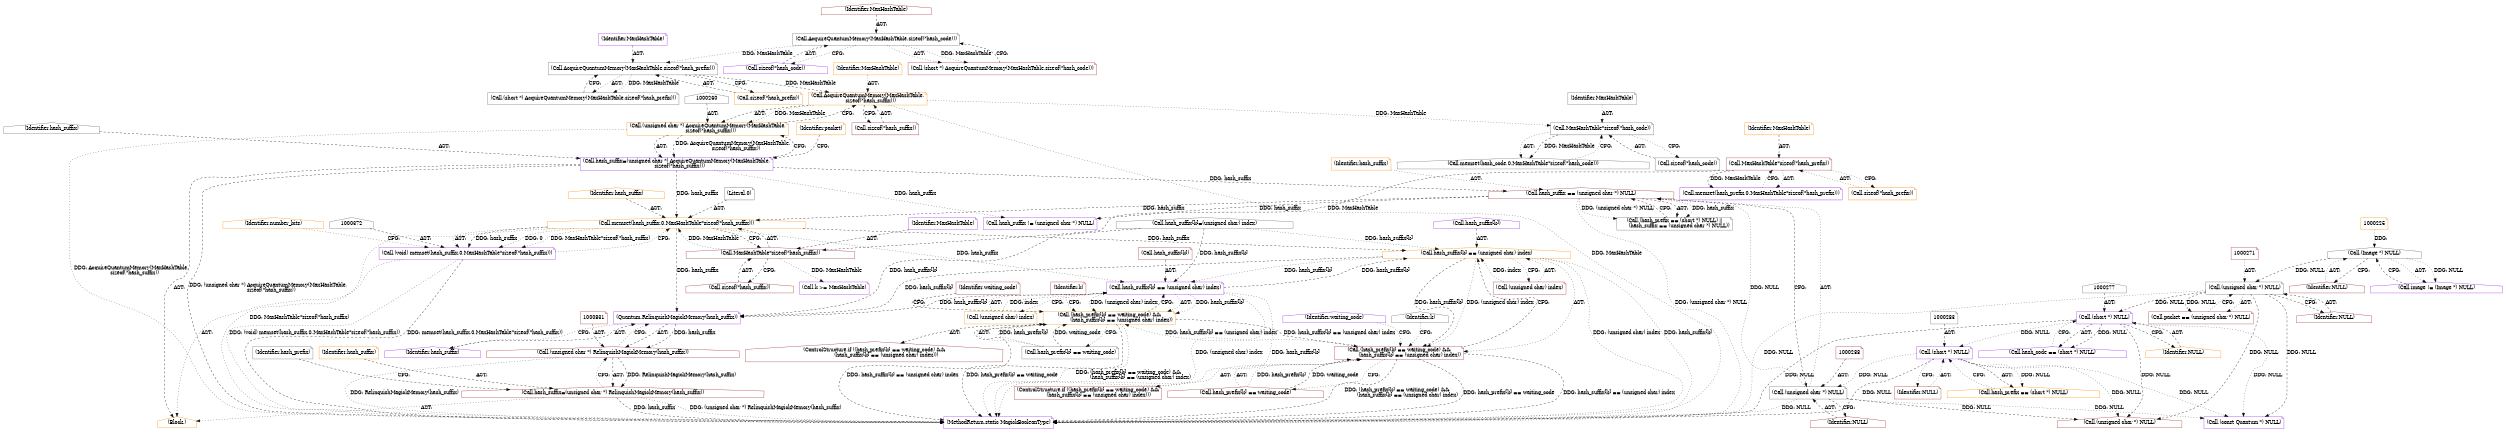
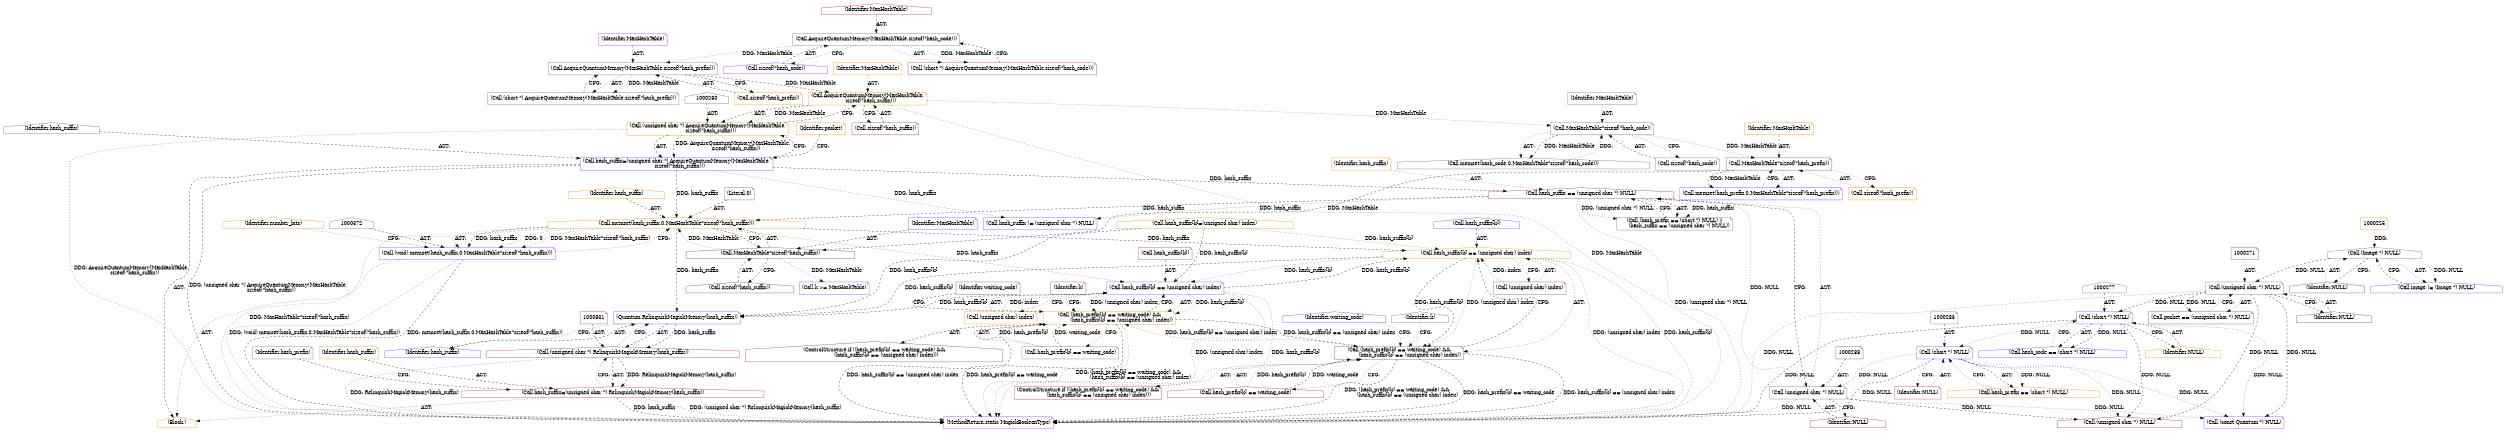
  digraph {
    node [color=brown shape=note]
    edge [style=dashed]
    n1 [color=darkorange label="(Call,memset(hash_suffix,0,MaxHashTable*sizeof(*hash_suffix)))" shape=house]
    n2 [label="(Call,MaxHashTable*sizeof(*hash_suffix))" shape=house]
    n3 [color=purple label="(Call,(void) memset(hash_suffix,0,MaxHashTable*sizeof(*hash_suffix)))"]
    n4 [color=darkorange label="(Call,hash_suffix[k] == (unsigned char) index)" shape=house]
    n5 [color=purple label="(Call,hash_suffix[k] == (unsigned char) index)"]
    n6 [color=purple label="(Quantum,RelinquishMagickMemory(hash_suffix))"]
    n7 [color=purple label="(MethodReturn,static MagickBooleanType)"]
    n8 [color=purple label="(Call,k >= MaxHashTable)"]
    n9 [label="(Call,sizeof(*hash_suffix))" shape=house]
    n10 [color=darkorange label="(Block,)" shape=house]
    n11 [label="(Call,(hash_prefix[k] == waiting_code) &&\n              (hash_suffix[k] == (unsigned char) index))"]
    n12 [label="(Call,(unsigned char) index)"]
    n13 [color=darkorange label="(Call,(hash_prefix[k] == waiting_code) &&\n                (hash_suffix[k] == (unsigned char) index))"]
    n14 [color=darkorange label="(Call,(unsigned char) index)"]
    n15 [label="(Call,(unsigned char *) RelinquishMagickMemory(hash_suffix))" shape=house]
    n16 [color=purple label="(Identifier,hash_suffix)" shape=house]
    n17 [label="(Call,hash_suffix == (unsigned char *) NULL)" shape=house]
    n18 [color=gray40 label="(Call,(unsigned char *) NULL)"]
    n19 [color=purple label="(Call,hash_suffix != (unsigned char *) NULL)"]
    n20 [color=gray40 label="(Call,(hash_prefix == (short *) NULL) ||\n      (hash_suffix == (unsigned char *) NULL))"]
    n21 [color=purple label="(Call,(const Quantum *) NULL)"]
    n22 [label="(Identifier,NULL)" shape=house]
    n23 [label="(Call,(unsigned char *) NULL)" shape=house]
    n24 [color=purple label="(Call,hash_suffix=(unsigned char *) AcquireQuantumMemory(MaxHashTable,\n    sizeof(*hash_suffix)))"]
    n25 [color=darkorange label="(Call,(unsigned char *) AcquireQuantumMemory(MaxHashTable,\n    sizeof(*hash_suffix)))"]
    n26 [color=darkorange label="(Call,AcquireQuantumMemory(MaxHashTable,\n    sizeof(*hash_suffix)))"]
    n27 [color=gray40 label="(Call,MaxHashTable*sizeof(*hash_code))"]
    n28 [label="(Call,sizeof(*hash_suffix))"]
    n29 [label="(Call,MaxHashTable*sizeof(*hash_prefix))"]
    n30 [color=gray40 label="(Call,sizeof(*hash_code))"]
    n31 [color=gray40 label="(Call,memset(hash_code,0,MaxHashTable*sizeof(*hash_code)))" shape=house]
    n32 [color=gray40 label="(Call,AcquireQuantumMemory(MaxHashTable,sizeof(*hash_prefix)))"]
    n33 [color=gray40 label="(Call,(short *) AcquireQuantumMemory(MaxHashTable,sizeof(*hash_prefix)))"]
    n34 [color=darkorange label="(Call,sizeof(*hash_prefix))"]
    n35 [color=gray40 label="(Call,AcquireQuantumMemory(MaxHashTable,sizeof(*hash_code)))"]
    n36 [color=purple label="(Call,sizeof(*hash_code))" shape=house]
    n37 [label="(Call,(short *) AcquireQuantumMemory(MaxHashTable,sizeof(*hash_code)))"]
    n38 [color=purple label="(Call,(short *) NULL)"]
    n39 [label="(Identifier,NULL)"]
    n40 [color=darkorange label="(Call,hash_prefix == (short *) NULL)" shape=house]
    n41 [color=purple label="(Call,(short *) NULL)"]
    n42 [color=purple label="(Call,hash_code == (short *) NULL)" shape=house]
    n43 [color=darkorange label="(Identifier,NULL)" shape=house]
    n44 [color=gray40 label="(Call,(unsigned char *) NULL)"]
    n45 [label="(Identifier,NULL)" shape=house]
    n46 [label="(Call,packet == (unsigned char *) NULL)"]
    n47 [color=gray40 label="(Call,(Image *) NULL)" shape=house]
    n48 [label="(Identifier,NULL)" shape=house]
    n49 [color=purple label="(Call,image != (Image *) NULL)" shape=house]
    n50 [color=darkorange label="(Call,sizeof(*hash_prefix))"]
    n51 [color=purple label="(Call,memset(hash_prefix,0,MaxHashTable*sizeof(*hash_prefix)))"]
    n52 [label="(ControlStructure,if ((hash_prefix[k] == waiting_code) &&\n              (hash_suffix[k] == (unsigned char) index)))"]
    n53 [label="(Call,hash_prefix[k] == waiting_code)" shape=house]
    n54 [color=gray40 label="(Call,hash_prefix[k] == waiting_code)"]
    n55 [label="(ControlStructure,if ((hash_prefix[k] == waiting_code) &&\n                (hash_suffix[k] == (unsigned char) index)))" shape=house]
    n56 [label="(Call,hash_suffix=(unsigned char *) RelinquishMagickMemory(hash_suffix))" shape=house]
    n57 [label="(Identifier,k)"]
    n58 [color=purple label="(Identifier,MaxHashTable)"]
    n59 [label="(Call,hash_suffix[k])"]
    n60 [color=purple label="(Identifier,waiting_code)" shape=house]
    n61 [color=gray40 label="(Identifier,MaxHashTable)"]
    n62 [color=darkorange label="(Identifier,packet)"]
    n63 [color=purple label="(Call,hash_suffix[k])" shape=house]
    n64 [color=darkorange label="(Identifier,hash_suffix)" shape=house]
    n65 [color=darkorange label="(Identifier,number_bits)" shape=house]
-   n66 [color=gray40 label="(Call,hash_suffix[k]=(unsigned char) index)" shape=house]
+   n66 [color=darkorange label="(Call,hash_suffix[k]=(unsigned char) index)" shape=house]
    n67 [color=darkorange label="(Identifier,MaxHashTable)"]
    n68 [color=darkorange label="(Identifier,hash_suffix)"]
    n69 [color=gray40 label="(Identifier,hash_prefix)"]
    n70 [label="(Identifier,MaxHashTable)" shape=house]
    n71 [label="(Identifier,waiting_code)"]
    n72 [color=purple label="(Identifier,MaxHashTable)"]
    n73 [color=gray40 label="(Identifier,hash_suffix)" shape=house]
    n74 [color=darkorange label="(Identifier,hash_suffix)"]
    n75 [color=darkorange label="(Identifier,MaxHashTable)"]
    n76 [color=gray40 label="(Identifier,k)" shape=house]
    n77 [color=gray40 label="(Literal,0)"]
    1000260 [color=gray40 shape=house]
    1000288
    1000283 [color=gray40]
    1000277 [color=gray40 shape=house]
    1000271
    1000225 [color=darkorange]
    1000372 [color=gray40 shape=house]
    1000831
    n1 -> n2 [label="CFG: "]
    n1 -> n3 [label="AST: " style=dotted]
    n1 -> n3 [label="DDG: hash_suffix"]
    n1 -> n3 [label="DDG: 0" style=dotted]
    n1 -> n3 [label="DDG: MaxHashTable*sizeof(*hash_suffix)" style=dotted]
    n1 -> n4 [label="DDG: hash_suffix"]
    n1 -> n5 [label="DDG: hash_suffix" style=dotted]
    n1 -> n6 [label="DDG: hash_suffix"]
    n1 -> n7 [label="DDG: MaxHashTable*sizeof(*hash_suffix)" style=dotted]
    n2 -> n1 [label="AST: "]
    n2 -> n1 [label="DDG: MaxHashTable" style=dotted]
    n2 -> n8 [label="DDG: MaxHashTable" style=dotted]
    n2 -> n9 [label="CFG: "]
    n3 -> n1 [label="CFG: " style=dotted]
    n3 -> n7 [label="DDG: memset(hash_suffix,0,MaxHashTable*sizeof(*hash_suffix))"]
    n3 -> n7 [label="DDG: (void) memset(hash_suffix,0,MaxHashTable*sizeof(*hash_suffix))" style=dotted]
    n3 -> n10 [label="AST: " style=dotted]
    n4 -> n5 [label="DDG: hash_suffix[k]" style=dotted]
    n4 -> n6 [label="DDG: hash_suffix[k]"]
    n4 -> n7 [label="DDG: (unsigned char) index" style=dotted]
    n4 -> n7 [label="DDG: hash_suffix[k]" style=dotted]
    n4 -> n11 [label="AST: " style=dotted]
    n4 -> n11 [label="DDG: hash_suffix[k]"]
    n4 -> n11 [label="DDG: (unsigned char) index" style=dotted]
    n4 -> n12 [label="CFG: " style=dotted]
    n5 -> n4 [label="DDG: hash_suffix[k]"]
    n5 -> n6 [label="DDG: hash_suffix[k]"]
    n5 -> n7 [label="DDG: hash_suffix[k]" style=dotted]
    n5 -> n7 [label="DDG: (unsigned char) index" style=dotted]
    n5 -> n13 [label="AST: " style=dotted]
    n5 -> n13 [label="DDG: hash_suffix[k]" style=dotted]
    n5 -> n13 [label="DDG: (unsigned char) index" style=dotted]
    n5 -> n14 [label="CFG: " style=dotted]
    n6 -> n15 [label="AST: "]
    n6 -> n15 [label="DDG: hash_suffix"]
    n6 -> n16 [label="CFG: " style=dotted]
    n9 -> n2 [label="AST: "]
    n11 -> n4 [label="CFG: "]
    n11 -> n7 [label="DDG: hash_prefix[k] == waiting_code"]
    n11 -> n7 [label="DDG: hash_suffix[k] == (unsigned char) index"]
    n11 -> n7 [label="DDG: (hash_prefix[k] == waiting_code) &&\n              (hash_suffix[k] == (unsigned char) index)"]
    n11 -> n13 [label="DDG: hash_suffix[k] == (unsigned char) index" style=dotted]
    n11 -> n52 [label="AST: " style=dotted]
    n11 -> n53 [label="CFG: " style=dotted]
    n12 -> n4 [label="AST: " style=dotted]
    n12 -> n4 [label="DDG: index" style=dotted]
    n13 -> n5 [label="CFG: "]
    n13 -> n7 [label="DDG: hash_suffix[k] == (unsigned char) index"]
    n13 -> n7 [label="DDG: hash_prefix[k] == waiting_code"]
    n13 -> n7 [label="DDG: (hash_prefix[k] == waiting_code) &&\n                (hash_suffix[k] == (unsigned char) index)" style=dotted]
    n13 -> n11 [label="DDG: hash_suffix[k] == (unsigned char) index"]
    n13 -> n54 [label="CFG: " style=dotted]
    n13 -> n55 [label="AST: "]
    n14 -> n5 [label="AST: " style=dotted]
    n14 -> n5 [label="DDG: index" style=dotted]
    n15 -> n6 [label="CFG: " style=dotted]
    n15 -> n7 [label="DDG: RelinquishMagickMemory(hash_suffix)" style=dotted]
    n15 -> n56 [label="AST: "]
    n15 -> n56 [label="DDG: RelinquishMagickMemory(hash_suffix)"]
    n16 -> n6 [label="AST: "]
    n17 -> n1 [label="DDG: hash_suffix"]
    n17 -> n7 [label="DDG: (unsigned char *) NULL" style=dotted]
    n17 -> n18 [label="CFG: "]
-   n17 -> n19 [label="DDG: hash_suffix"]
+   n17 -> n19 [label="DDG: hash_suffix" style=dotted]
    n17 -> n20 [label="AST: "]
    n17 -> n20 [label="DDG: hash_suffix" style=dotted]
    n17 -> n20 [label="DDG: (unsigned char *) NULL" style=dotted]
    n18 -> n7 [label="DDG: NULL" style=dotted]
    n18 -> n17 [label="AST: " style=dotted]
    n18 -> n17 [label="DDG: NULL" style=dotted]
    n18 -> n21 [label="DDG: NULL" style=dotted]
    n18 -> n22 [label="CFG: "]
    n18 -> n23 [label="DDG: NULL"]
    n20 -> n17 [label="CFG: "]
    n22 -> n18 [label="AST: "]
    n24 -> n1 [label="DDG: hash_suffix"]
    n24 -> n7 [label="DDG: (unsigned char *) AcquireQuantumMemory(MaxHashTable,\n    sizeof(*hash_suffix))"]
    n24 -> n10 [label="AST: "]
    n24 -> n17 [label="DDG: hash_suffix"]
    n24 -> n19 [label="DDG: hash_suffix" style=dotted]
    n24 -> n25 [label="CFG: "]
    n25 -> n7 [label="DDG: AcquireQuantumMemory(MaxHashTable,\n    sizeof(*hash_suffix))" style=dotted]
    n25 -> n24 [label="AST: "]
    n25 -> n24 [label="DDG: AcquireQuantumMemory(MaxHashTable,\n    sizeof(*hash_suffix))"]
    n25 -> n26 [label="CFG: "]
    n26 -> n7 [label="DDG: MaxHashTable" style=dotted]
    n26 -> n25 [label="AST: "]
    n26 -> n25 [label="DDG: MaxHashTable" style=dotted]
    n26 -> n27 [label="DDG: MaxHashTable" style=dotted]
    n26 -> n28 [label="CFG: "]
+   n27 -> n29 [label="DDG: MaxHashTable" style=dotted]
    n27 -> n30 [label="CFG: " style=dotted]
    n27 -> n31 [label="AST: " style=dotted]
    n27 -> n31 [label="DDG: MaxHashTable"]
    n28 -> n26 [label="AST: "]
    n29 -> n2 [label="DDG: MaxHashTable"]
    n29 -> n50 [label="CFG: " style=dotted]
    n29 -> n51 [label="AST: " style=dotted]
    n29 -> n51 [label="DDG: MaxHashTable"]
    n30 -> n27 [label="AST: "]
-   n31 -> n27 [label="CFG: " style=dotted]
+   n31 -> n27 [label="DDG: " style=dotted]
    n32 -> n26 [label="DDG: MaxHashTable"]
    n32 -> n33 [label="AST: " style=dotted]
    n32 -> n33 [label="DDG: MaxHashTable" style=dotted]
    n32 -> n34 [label="CFG: "]
    n33 -> n32 [label="CFG: "]
    n34 -> n32 [label="AST: "]
    n35 -> n32 [label="DDG: MaxHashTable" style=dotted]
    n35 -> n36 [label="CFG: " style=dotted]
    n35 -> n37 [label="AST: " style=dotted]
    n35 -> n37 [label="DDG: MaxHashTable" style=dotted]
    n36 -> n35 [label="AST: "]
    n37 -> n35 [label="CFG: "]
    n38 -> n7 [label="DDG: NULL"]
    n38 -> n18 [label="DDG: NULL" style=dotted]
    n38 -> n21 [label="DDG: NULL" style=dotted]
    n38 -> n23 [label="DDG: NULL" style=dotted]
    n38 -> n39 [label="CFG: " style=dotted]
    n38 -> n40 [label="AST: "]
    n38 -> n40 [label="DDG: NULL" style=dotted]
    n39 -> n38 [label="AST: " style=dotted]
    n40 -> n38 [label="CFG: " style=dotted]
    n41 -> n7 [label="DDG: NULL"]
    n41 -> n21 [label="DDG: NULL" style=dotted]
    n41 -> n23 [label="DDG: NULL"]
    n41 -> n38 [label="DDG: NULL" style=dotted]
    n41 -> n42 [label="AST: "]
    n41 -> n42 [label="DDG: NULL"]
    n41 -> n43 [label="CFG: "]
    n42 -> n41 [label="CFG: " style=dotted]
    n43 -> n41 [label="AST: "]
    n44 -> n7 [label="DDG: NULL" style=dotted]
    n44 -> n21 [label="DDG: NULL"]
    n44 -> n23 [label="DDG: NULL"]
    n44 -> n41 [label="DDG: NULL"]
    n44 -> n45 [label="CFG: "]
    n44 -> n46 [label="AST: " style=dotted]
    n44 -> n46 [label="DDG: NULL"]
    n45 -> n44 [label="AST: "]
    n46 -> n44 [label="CFG: " style=dotted]
    n47 -> n44 [label="DDG: NULL"]
    n47 -> n48 [label="CFG: "]
    n47 -> n49 [label="AST: " style=dotted]
    n47 -> n49 [label="DDG: NULL" style=dotted]
    n48 -> n47 [label="AST: " style=dotted]
    n49 -> n47 [label="CFG: "]
    n50 -> n29 [label="AST: " style=dotted]
    n51 -> n29 [label="CFG: " style=dotted]
    n53 -> n11 [label="AST: " style=dotted]
    n53 -> n11 [label="DDG: hash_prefix[k]" style=dotted]
    n53 -> n11 [label="DDG: waiting_code"]
    n54 -> n13 [label="AST: " style=dotted]
    n54 -> n13 [label="DDG: hash_prefix[k]" style=dotted]
    n54 -> n13 [label="DDG: waiting_code"]
    n56 -> n7 [label="DDG: hash_suffix"]
    n56 -> n7 [label="DDG: (unsigned char *) RelinquishMagickMemory(hash_suffix)" style=dotted]
    n56 -> n10 [label="AST: " style=dotted]
    n56 -> n15 [label="CFG: " style=dotted]
    n57 -> n13 [label="CFG: " style=dotted]
    n58 -> n32 [label="AST: "]
    n59 -> n5 [label="AST: "]
    n60 -> n11 [label="CFG: " style=dotted]
    n61 -> n27 [label="AST: " style=dotted]
    n62 -> n24 [label="CFG: "]
    n63 -> n4 [label="AST: "]
    n64 -> n1 [label="AST: "]
    n65 -> n3 [label="CFG: " style=dotted]
    n66 -> n4 [label="DDG: hash_suffix[k]" style=dotted]
    n66 -> n5 [label="DDG: hash_suffix[k]"]
    n66 -> n6 [label="DDG: hash_suffix[k]"]
    n67 -> n29 [label="AST: "]
    n68 -> n17 [label="AST: " style=dotted]
    n69 -> n56 [label="CFG: "]
    n70 -> n35 [label="AST: "]
    n71 -> n13 [label="CFG: "]
    n72 -> n2 [label="AST: "]
    n73 -> n24 [label="AST: "]
    n74 -> n56 [label="AST: "]
    n75 -> n26 [label="AST: " style=dotted]
    n76 -> n11 [label="CFG: " style=dotted]
    n77 -> n1 [label="AST: "]
    1000260 -> n25 [label="AST: "]
    1000288 -> n18 [label="AST: "]
    1000283 -> n38 [label="AST: "]
    1000277 -> n41 [label="AST: "]
    1000271 -> n44 [label="AST: " style=dotted]
    1000225 -> n47 [label="DDG: " style=dotted]
    1000372 -> n3 [label="AST: "]
    1000831 -> n15 [label="AST: "]
  }
